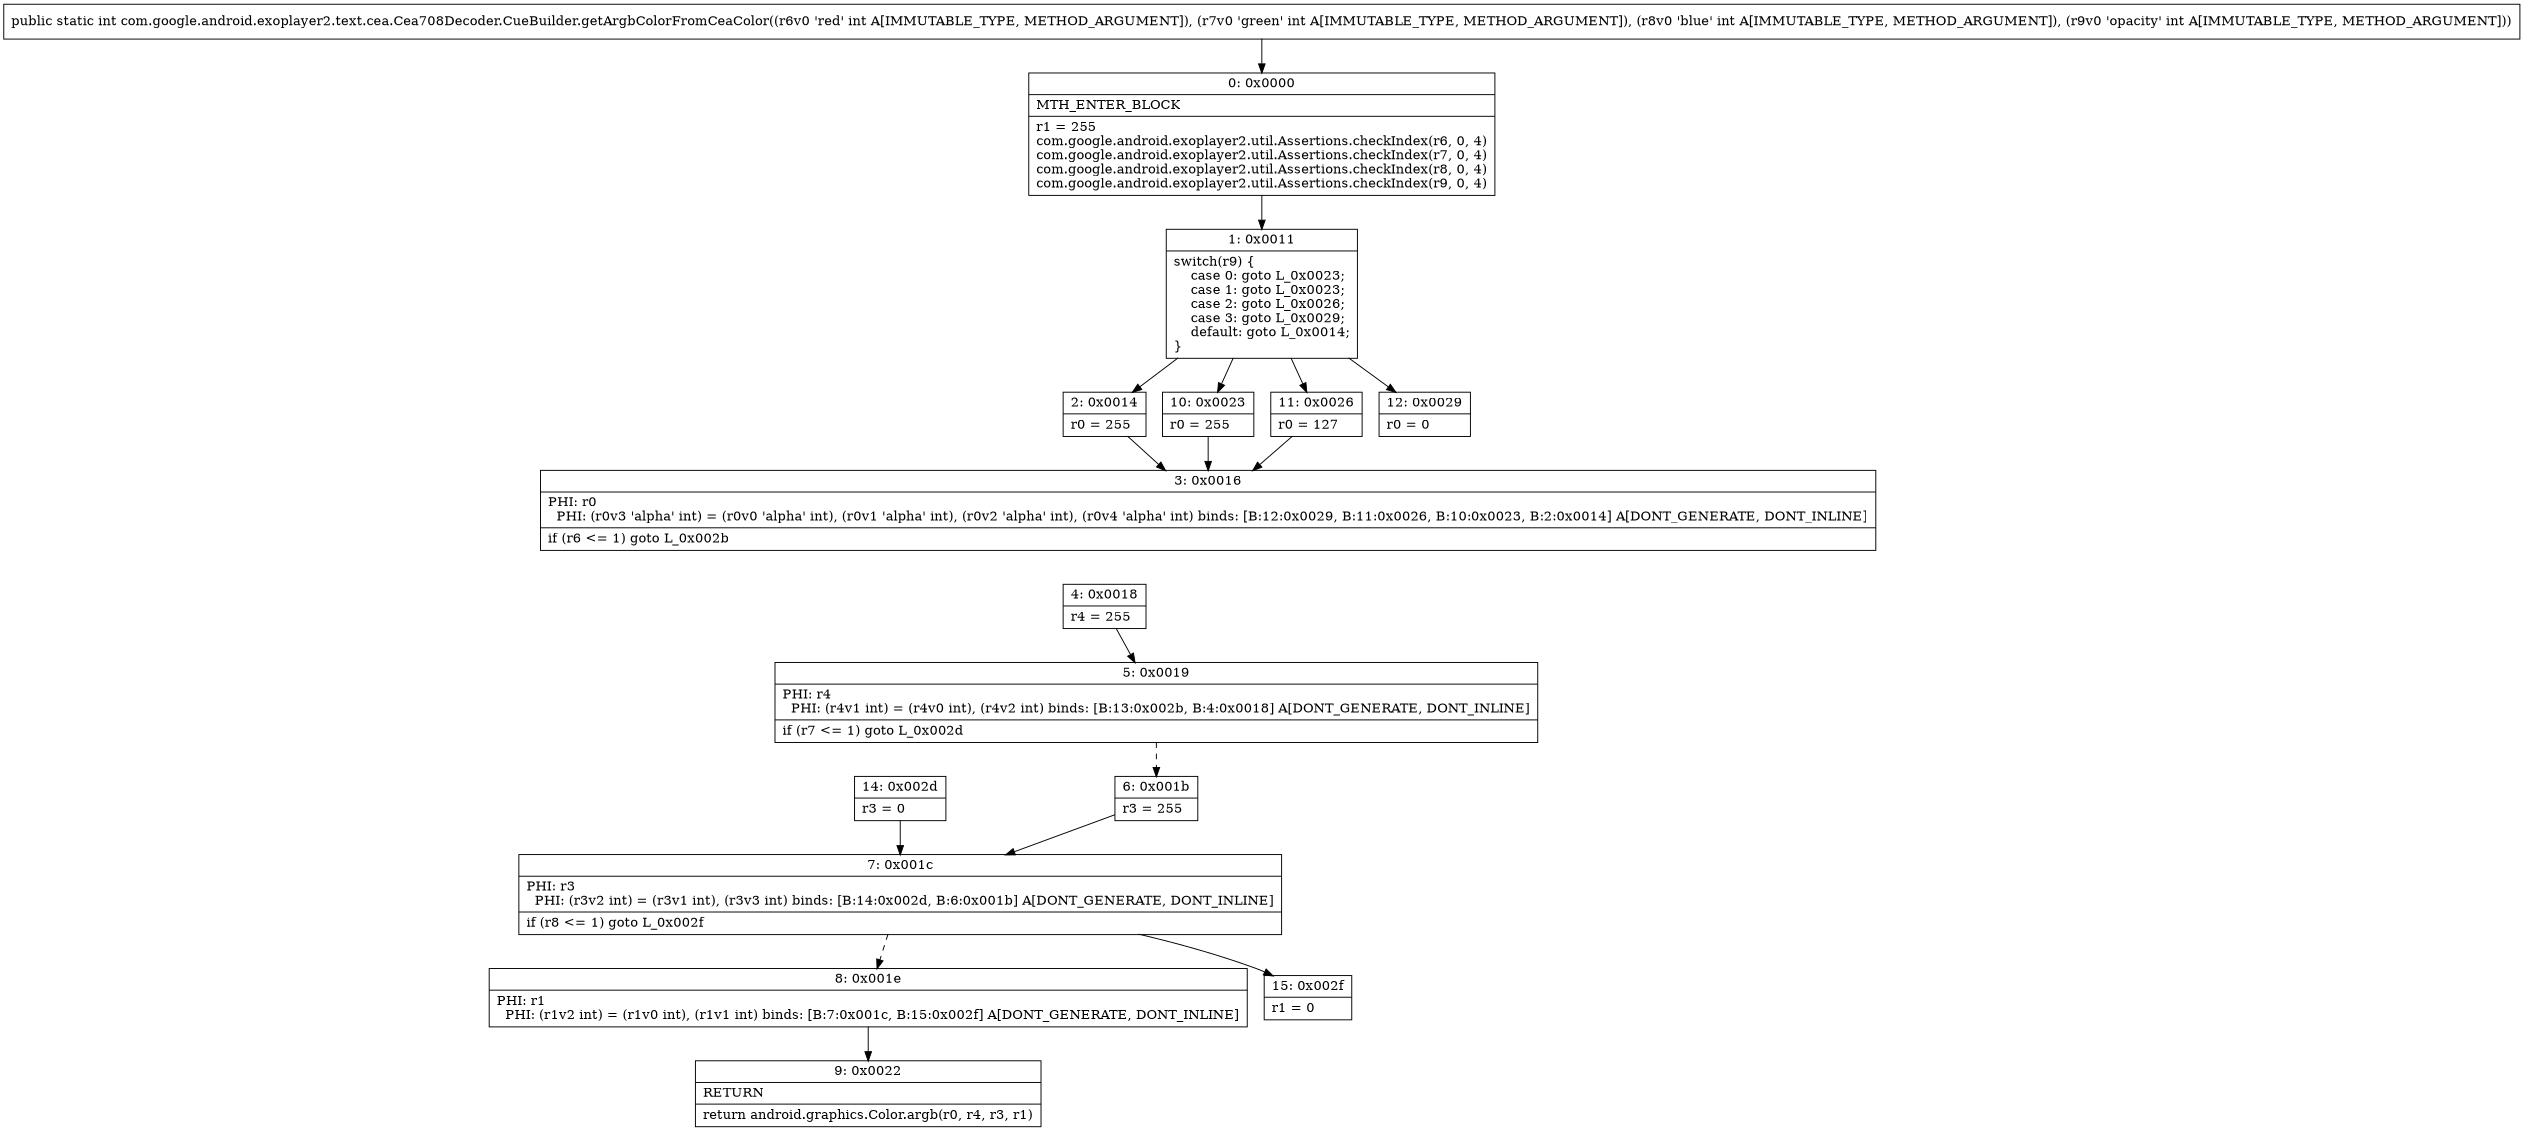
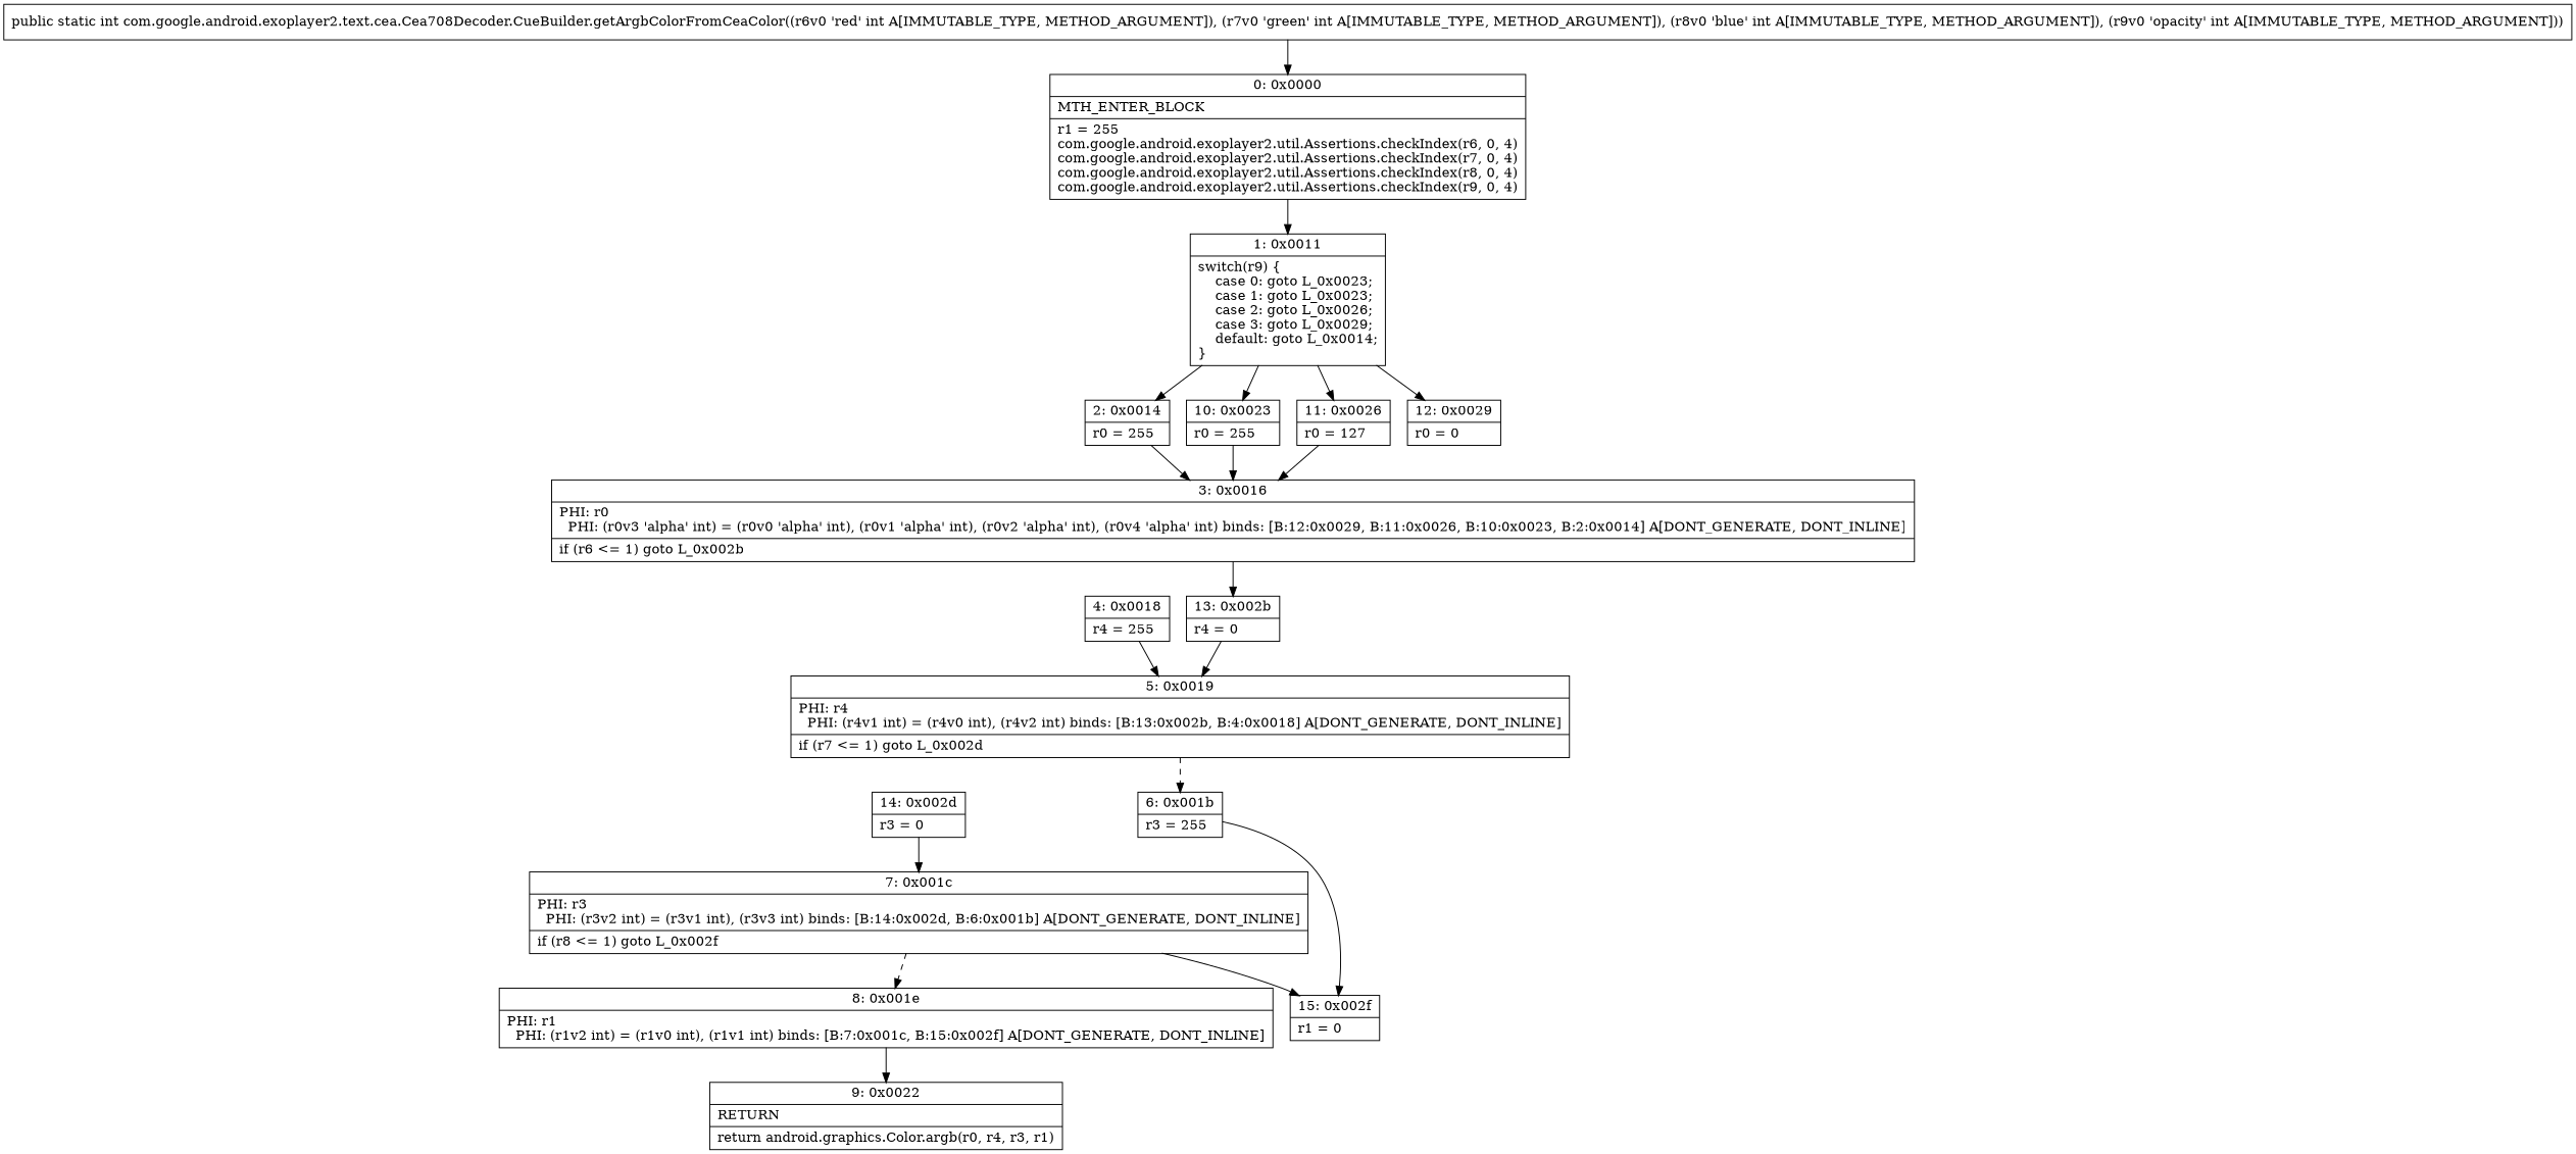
  digraph {
    node [shape=record]
    n1 [label="{0\:\ 0x0000|MTH_ENTER_BLOCK\l|r1 = 255\lcom.google.android.exoplayer2.util.Assertions.checkIndex(r6, 0, 4)\lcom.google.android.exoplayer2.util.Assertions.checkIndex(r7, 0, 4)\lcom.google.android.exoplayer2.util.Assertions.checkIndex(r8, 0, 4)\lcom.google.android.exoplayer2.util.Assertions.checkIndex(r9, 0, 4)\l}"]
    n2 [label="{1\:\ 0x0011|switch(r9) \{\l    case 0: goto L_0x0023;\l    case 1: goto L_0x0023;\l    case 2: goto L_0x0026;\l    case 3: goto L_0x0029;\l    default: goto L_0x0014;\l\}\l}"]
    n3 [label="{2\:\ 0x0014|r0 = 255\l}"]
    n4 [label="{10\:\ 0x0023|r0 = 255\l}"]
    n5 [label="{11\:\ 0x0026|r0 = 127\l}"]
    n6 [label="{12\:\ 0x0029|r0 = 0\l}"]
    n7 [label="{3\:\ 0x0016|PHI: r0 \l  PHI: (r0v3 'alpha' int) = (r0v0 'alpha' int), (r0v1 'alpha' int), (r0v2 'alpha' int), (r0v4 'alpha' int) binds: [B:12:0x0029, B:11:0x0026, B:10:0x0023, B:2:0x0014] A[DONT_GENERATE, DONT_INLINE]\l|if (r6 \<= 1) goto L_0x002b\l}"]
+   n8 [label="{13\:\ 0x002b|r4 = 0\l}"]
    n9 [label="{4\:\ 0x0018|r4 = 255\l}"]
    n10 [label="{5\:\ 0x0019|PHI: r4 \l  PHI: (r4v1 int) = (r4v0 int), (r4v2 int) binds: [B:13:0x002b, B:4:0x0018] A[DONT_GENERATE, DONT_INLINE]\l|if (r7 \<= 1) goto L_0x002d\l}"]
    n11 [label="{6\:\ 0x001b|r3 = 255\l}"]
    n12 [label="{7\:\ 0x001c|PHI: r3 \l  PHI: (r3v2 int) = (r3v1 int), (r3v3 int) binds: [B:14:0x002d, B:6:0x001b] A[DONT_GENERATE, DONT_INLINE]\l|if (r8 \<= 1) goto L_0x002f\l}"]
    n13 [label="{14\:\ 0x002d|r3 = 0\l}"]
    n14 [label="{8\:\ 0x001e|PHI: r1 \l  PHI: (r1v2 int) = (r1v0 int), (r1v1 int) binds: [B:7:0x001c, B:15:0x002f] A[DONT_GENERATE, DONT_INLINE]\l}"]
    n15 [label="{15\:\ 0x002f|r1 = 0\l}"]
    n16 [label="{9\:\ 0x0022|RETURN\l|return android.graphics.Color.argb(r0, r4, r3, r1)\l}"]
    n17 [label="{public static int com.google.android.exoplayer2.text.cea.Cea708Decoder.CueBuilder.getArgbColorFromCeaColor((r6v0 'red' int A[IMMUTABLE_TYPE, METHOD_ARGUMENT]), (r7v0 'green' int A[IMMUTABLE_TYPE, METHOD_ARGUMENT]), (r8v0 'blue' int A[IMMUTABLE_TYPE, METHOD_ARGUMENT]), (r9v0 'opacity' int A[IMMUTABLE_TYPE, METHOD_ARGUMENT])) }"]
    n1 -> n2
    n2 -> n3
    n2 -> n4
    n2 -> n5
    n2 -> n6
    n3 -> n7
    n4 -> n7
    n5 -> n7
+   n7 -> n8
+   n8 -> n10
    n9 -> n10
    n10 -> n11 [style=dashed]
-   n11 -> n12
+   n11 -> n15
    n12 -> n14 [style=dashed]
    n12 -> n15
    n13 -> n12
    n14 -> n16
    n17 -> n1
  }
